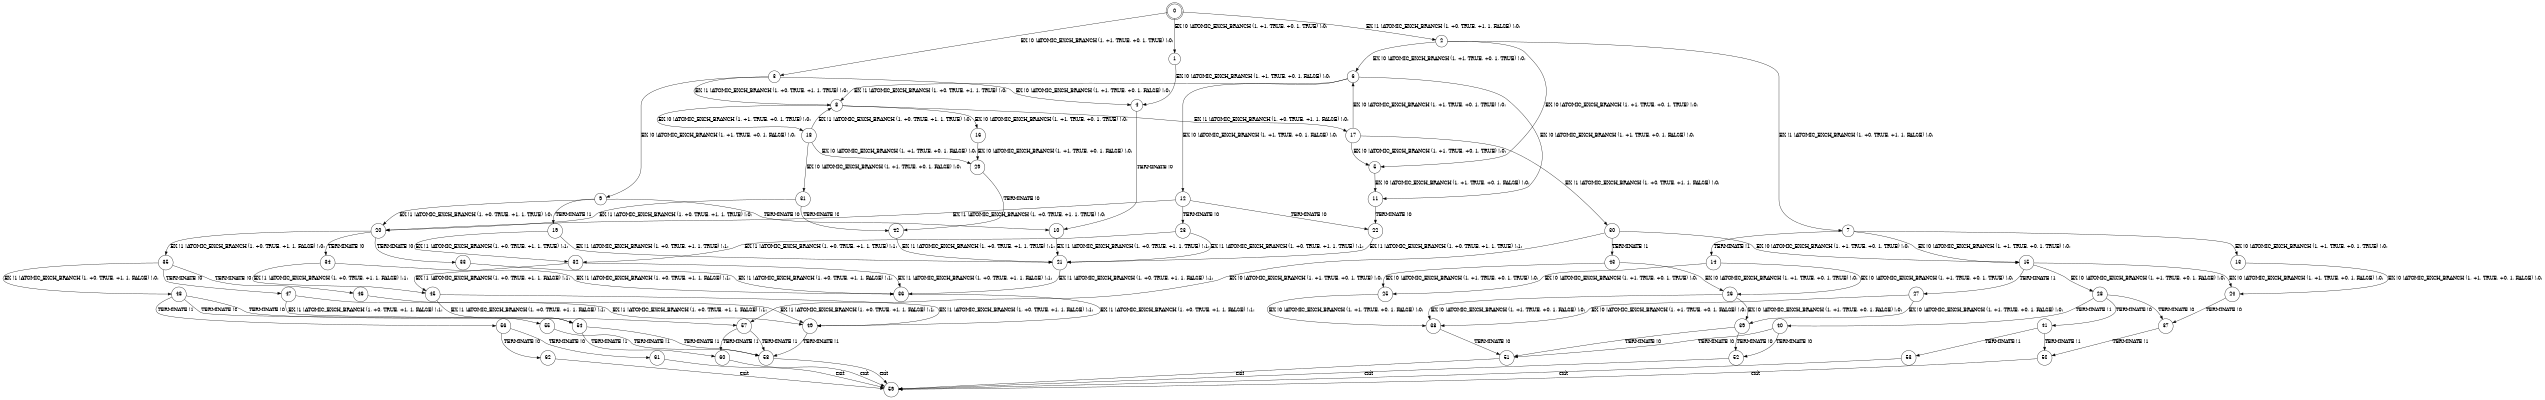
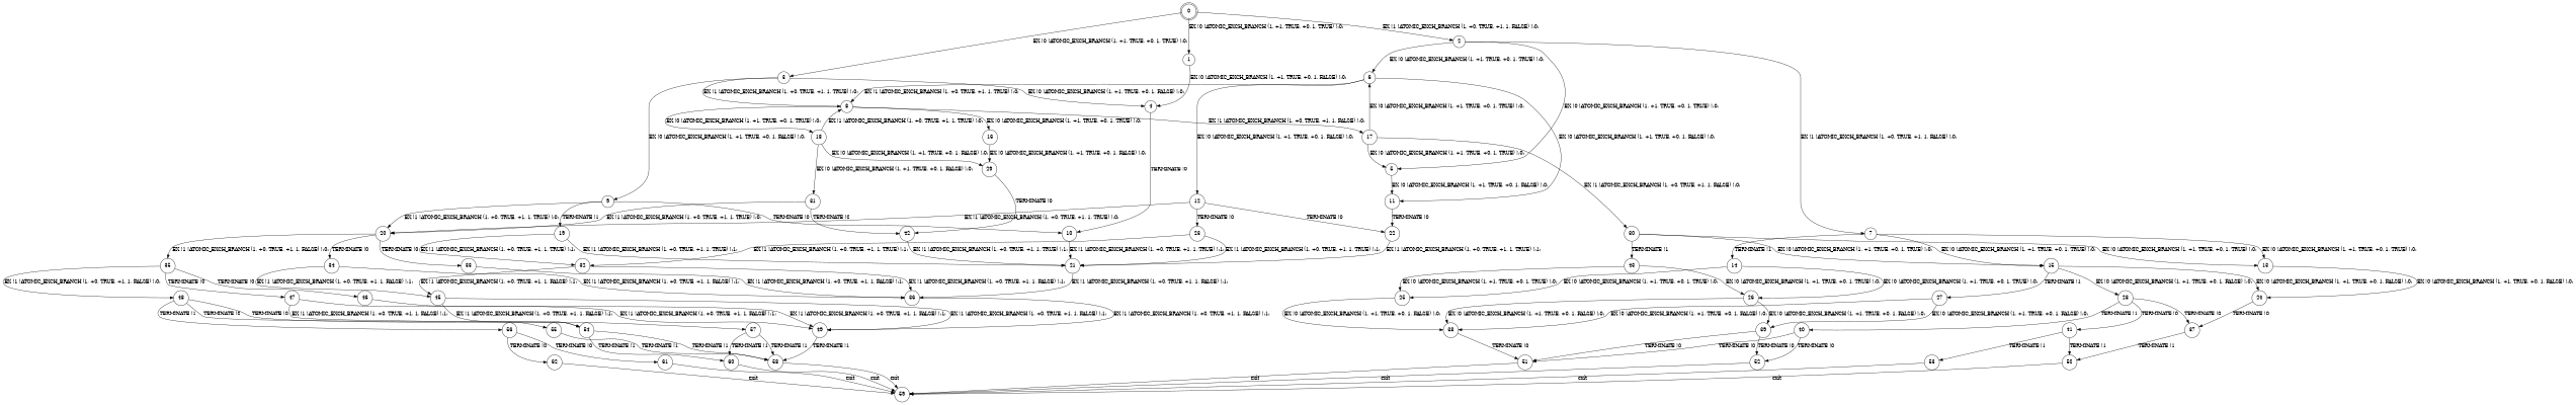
  digraph {
    node [shape=circle]
    0 [peripheries=2]
    1
    2
    3
    4
    5
    6
    7
    8
    9
    10
    11
    12
    13
    14
    15
    16
    17
    18
    19
    20
    21
    22
    23
    24
    25
    26
    27
    28
    29
    30
    31
    32
    33
    34
    35
    36
    37
    38
    39
    40
    41
    42
    43
    45
    46
    47
    48
    49
    50
    51
    52
    53
    54
    55
    56
    57
    58
    59
    60
    61
    62
    0 -> 1 [label="EX !0 !ATOMIC_EXCH_BRANCH (1, +1, TRUE, +0, 1, TRUE) !:0:"]
    0 -> 2 [label="EX !1 !ATOMIC_EXCH_BRANCH (1, +0, TRUE, +1, 1, FALSE) !:0:"]
    0 -> 3 [label="EX !0 !ATOMIC_EXCH_BRANCH (1, +1, TRUE, +0, 1, TRUE) !:0:"]
    1 -> 4 [label="EX !0 !ATOMIC_EXCH_BRANCH (1, +1, TRUE, +0, 1, FALSE) !:0:"]
    2 -> 5 [label="EX !0 !ATOMIC_EXCH_BRANCH (1, +1, TRUE, +0, 1, TRUE) !:0:"]
    2 -> 6 [label="EX !0 !ATOMIC_EXCH_BRANCH (1, +1, TRUE, +0, 1, TRUE) !:0:"]
    2 -> 7 [label="EX !1 !ATOMIC_EXCH_BRANCH (1, +0, TRUE, +1, 1, FALSE) !:0:"]
    3 -> 4 [label="EX !0 !ATOMIC_EXCH_BRANCH (1, +1, TRUE, +0, 1, FALSE) !:0:"]
    3 -> 8 [label="EX !1 !ATOMIC_EXCH_BRANCH (1, +0, TRUE, +1, 1, TRUE) !:0:"]
    3 -> 9 [label="EX !0 !ATOMIC_EXCH_BRANCH (1, +1, TRUE, +0, 1, FALSE) !:0:"]
    4 -> 10 [label="TERMINATE !0"]
    5 -> 11 [label="EX !0 !ATOMIC_EXCH_BRANCH (1, +1, TRUE, +0, 1, FALSE) !:0:"]
    6 -> 8 [label="EX !1 !ATOMIC_EXCH_BRANCH (1, +0, TRUE, +1, 1, TRUE) !:0:"]
    6 -> 11 [label="EX !0 !ATOMIC_EXCH_BRANCH (1, +1, TRUE, +0, 1, FALSE) !:0:"]
    6 -> 12 [label="EX !0 !ATOMIC_EXCH_BRANCH (1, +1, TRUE, +0, 1, FALSE) !:0:"]
    7 -> 13 [label="EX !0 !ATOMIC_EXCH_BRANCH (1, +1, TRUE, +0, 1, TRUE) !:0:"]
    7 -> 14 [label="TERMINATE !1"]
    7 -> 15 [label="EX !0 !ATOMIC_EXCH_BRANCH (1, +1, TRUE, +0, 1, TRUE) !:0:"]
    8 -> 16 [label="EX !0 !ATOMIC_EXCH_BRANCH (1, +1, TRUE, +0, 1, TRUE) !:0:"]
    8 -> 17 [label="EX !1 !ATOMIC_EXCH_BRANCH (1, +0, TRUE, +1, 1, FALSE) !:0:"]
    8 -> 18 [label="EX !0 !ATOMIC_EXCH_BRANCH (1, +1, TRUE, +0, 1, TRUE) !:0:"]
    9 -> 10 [label="TERMINATE !0"]
    9 -> 19 [label="TERMINATE !1"]
    9 -> 20 [label="EX !1 !ATOMIC_EXCH_BRANCH (1, +0, TRUE, +1, 1, TRUE) !:0:"]
    10 -> 21 [label="EX !1 !ATOMIC_EXCH_BRANCH (1, +0, TRUE, +1, 1, TRUE) !:1:"]
    11 -> 22 [label="TERMINATE !0"]
    12 -> 20 [label="EX !1 !ATOMIC_EXCH_BRANCH (1, +0, TRUE, +1, 1, TRUE) !:0:"]
    12 -> 22 [label="TERMINATE !0"]
    12 -> 23 [label="TERMINATE !0"]
    13 -> 24 [label="EX !0 !ATOMIC_EXCH_BRANCH (1, +1, TRUE, +0, 1, FALSE) !:0:"]
    14 -> 25 [label="EX !0 !ATOMIC_EXCH_BRANCH (1, +1, TRUE, +0, 1, TRUE) !:0:"]
    14 -> 26 [label="EX !0 !ATOMIC_EXCH_BRANCH (1, +1, TRUE, +0, 1, TRUE) !:0:"]
    15 -> 24 [label="EX !0 !ATOMIC_EXCH_BRANCH (1, +1, TRUE, +0, 1, FALSE) !:0:"]
    15 -> 27 [label="TERMINATE !1"]
    15 -> 28 [label="EX !0 !ATOMIC_EXCH_BRANCH (1, +1, TRUE, +0, 1, FALSE) !:0:"]
    16 -> 29 [label="EX !0 !ATOMIC_EXCH_BRANCH (1, +1, TRUE, +0, 1, FALSE) !:0:"]
    17 -> 5 [label="EX !0 !ATOMIC_EXCH_BRANCH (1, +1, TRUE, +0, 1, TRUE) !:0:"]
    17 -> 6 [label="EX !0 !ATOMIC_EXCH_BRANCH (1, +1, TRUE, +0, 1, TRUE) !:0:"]
    17 -> 30 [label="EX !1 !ATOMIC_EXCH_BRANCH (1, +0, TRUE, +1, 1, FALSE) !:0:"]
    18 -> 8 [label="EX !1 !ATOMIC_EXCH_BRANCH (1, +0, TRUE, +1, 1, TRUE) !:0:"]
    18 -> 29 [label="EX !0 !ATOMIC_EXCH_BRANCH (1, +1, TRUE, +0, 1, FALSE) !:0:"]
    18 -> 31 [label="EX !0 !ATOMIC_EXCH_BRANCH (1, +1, TRUE, +0, 1, FALSE) !:0:"]
    19 -> 21 [label="EX !1 !ATOMIC_EXCH_BRANCH (1, +0, TRUE, +1, 1, TRUE) !:1:"]
    19 -> 32 [label="EX !1 !ATOMIC_EXCH_BRANCH (1, +0, TRUE, +1, 1, TRUE) !:1:"]
    20 -> 33 [label="TERMINATE !0"]
    20 -> 34 [label="TERMINATE !0"]
    20 -> 35 [label="EX !1 !ATOMIC_EXCH_BRANCH (1, +0, TRUE, +1, 1, FALSE) !:0:"]
    21 -> 36 [label="EX !1 !ATOMIC_EXCH_BRANCH (1, +0, TRUE, +1, 1, FALSE) !:1:"]
    22 -> 21 [label="EX !1 !ATOMIC_EXCH_BRANCH (1, +0, TRUE, +1, 1, TRUE) !:1:"]
    23 -> 21 [label="EX !1 !ATOMIC_EXCH_BRANCH (1, +0, TRUE, +1, 1, TRUE) !:1:"]
    23 -> 32 [label="EX !1 !ATOMIC_EXCH_BRANCH (1, +0, TRUE, +1, 1, TRUE) !:1:"]
    24 -> 37 [label="TERMINATE !0"]
    25 -> 38 [label="EX !0 !ATOMIC_EXCH_BRANCH (1, +1, TRUE, +0, 1, FALSE) !:0:"]
    26 -> 38 [label="EX !0 !ATOMIC_EXCH_BRANCH (1, +1, TRUE, +0, 1, FALSE) !:0:"]
    26 -> 39 [label="EX !0 !ATOMIC_EXCH_BRANCH (1, +1, TRUE, +0, 1, FALSE) !:0:"]
    27 -> 38 [label="EX !0 !ATOMIC_EXCH_BRANCH (1, +1, TRUE, +0, 1, FALSE) !:0:"]
    27 -> 39 [label="EX !0 !ATOMIC_EXCH_BRANCH (1, +1, TRUE, +0, 1, FALSE) !:0:"]
    28 -> 37 [label="TERMINATE !0"]
    28 -> 40 [label="TERMINATE !1"]
    28 -> 41 [label="TERMINATE !0"]
    29 -> 42 [label="TERMINATE !0"]
-   30 -> 57 [label="EX !0 !ATOMIC_EXCH_BRANCH (1, +1, TRUE, +0, 1, TRUE) !:0:"]
+   30 -> 13 [label="EX !0 !ATOMIC_EXCH_BRANCH (1, +1, TRUE, +0, 1, TRUE) !:0:"]
    30 -> 15 [label="EX !0 !ATOMIC_EXCH_BRANCH (1, +1, TRUE, +0, 1, TRUE) !:0:"]
    30 -> 43 [label="TERMINATE !1"]
    31 -> 20 [label="EX !1 !ATOMIC_EXCH_BRANCH (1, +0, TRUE, +1, 1, TRUE) !:0:"]
    31 -> 42 [label="TERMINATE !0"]
    32 -> 36 [label="EX !1 !ATOMIC_EXCH_BRANCH (1, +0, TRUE, +1, 1, FALSE) !:1:"]
    32 -> 45 [label="EX !1 !ATOMIC_EXCH_BRANCH (1, +0, TRUE, +1, 1, FALSE) !:1:"]
    33 -> 36 [label="EX !1 !ATOMIC_EXCH_BRANCH (1, +0, TRUE, +1, 1, FALSE) !:1:"]
    34 -> 36 [label="EX !1 !ATOMIC_EXCH_BRANCH (1, +0, TRUE, +1, 1, FALSE) !:1:"]
    34 -> 45 [label="EX !1 !ATOMIC_EXCH_BRANCH (1, +0, TRUE, +1, 1, FALSE) !:1:"]
    35 -> 46 [label="TERMINATE !0"]
    35 -> 47 [label="TERMINATE !0"]
    35 -> 48 [label="EX !1 !ATOMIC_EXCH_BRANCH (1, +0, TRUE, +1, 1, FALSE) !:0:"]
    36 -> 49 [label="EX !1 !ATOMIC_EXCH_BRANCH (1, +0, TRUE, +1, 1, FALSE) !:1:"]
    37 -> 50 [label="TERMINATE !1"]
    38 -> 51 [label="TERMINATE !0"]
    39 -> 51 [label="TERMINATE !0"]
    39 -> 52 [label="TERMINATE !0"]
    40 -> 51 [label="TERMINATE !0"]
    40 -> 52 [label="TERMINATE !0"]
    41 -> 50 [label="TERMINATE !1"]
    41 -> 53 [label="TERMINATE !1"]
    42 -> 21 [label="EX !1 !ATOMIC_EXCH_BRANCH (1, +0, TRUE, +1, 1, TRUE) !:1:"]
    43 -> 25 [label="EX !0 !ATOMIC_EXCH_BRANCH (1, +1, TRUE, +0, 1, TRUE) !:0:"]
    43 -> 26 [label="EX !0 !ATOMIC_EXCH_BRANCH (1, +1, TRUE, +0, 1, TRUE) !:0:"]
    45 -> 49 [label="EX !1 !ATOMIC_EXCH_BRANCH (1, +0, TRUE, +1, 1, FALSE) !:1:"]
    45 -> 54 [label="EX !1 !ATOMIC_EXCH_BRANCH (1, +0, TRUE, +1, 1, FALSE) !:1:"]
    46 -> 49 [label="EX !1 !ATOMIC_EXCH_BRANCH (1, +0, TRUE, +1, 1, FALSE) !:1:"]
    47 -> 49 [label="EX !1 !ATOMIC_EXCH_BRANCH (1, +0, TRUE, +1, 1, FALSE) !:1:"]
    47 -> 54 [label="EX !1 !ATOMIC_EXCH_BRANCH (1, +0, TRUE, +1, 1, FALSE) !:1:"]
    48 -> 55 [label="TERMINATE !0"]
    48 -> 56 [label="TERMINATE !1"]
    48 -> 57 [label="TERMINATE !0"]
    49 -> 58 [label="TERMINATE !1"]
    50 -> 59 [label=exit]
    51 -> 59 [label=exit]
    52 -> 59 [label=exit]
    53 -> 59 [label=exit]
    54 -> 58 [label="TERMINATE !1"]
    54 -> 60 [label="TERMINATE !1"]
    55 -> 58 [label="TERMINATE !1"]
    56 -> 61 [label="TERMINATE !0"]
    56 -> 62 [label="TERMINATE !0"]
    57 -> 58 [label="TERMINATE !1"]
    57 -> 60 [label="TERMINATE !1"]
    58 -> 59 [label=exit]
    60 -> 59 [label=exit]
    61 -> 59 [label=exit]
    62 -> 59 [label=exit]
  }
